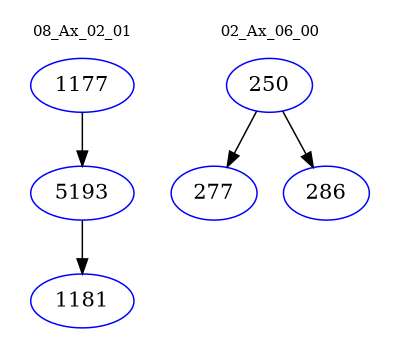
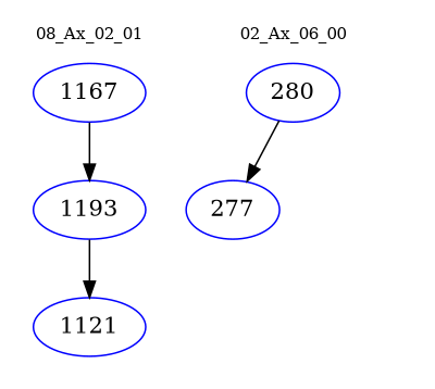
  digraph {
    node [color=blue]
    edge [color=black]
-   n1 [label=1177]
-   n2 [label=1181]
-   n3 [label=5193]
-   n4 [label=250]
+   n1 [label=1167]
+   n2 [label=1121]
+   n3 [label=1193]
+   n4 [label=280]
    n5 [label=277]
-   n6 [label=286]
    subgraph cluster_1 {
      color=white
      fontsize=10
      label="08_Ax_02_01"
      n1
      n2
      n3
    }
    subgraph cluster_2 {
      color=white
      fontsize=10
      label="02_Ax_06_00"
      n4
      n5
-     n6
    }
    n1 -> n3
    n3 -> n2
    n4 -> n5
-   n4 -> n6
  }
